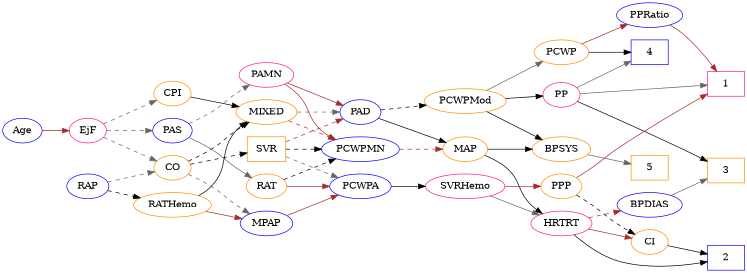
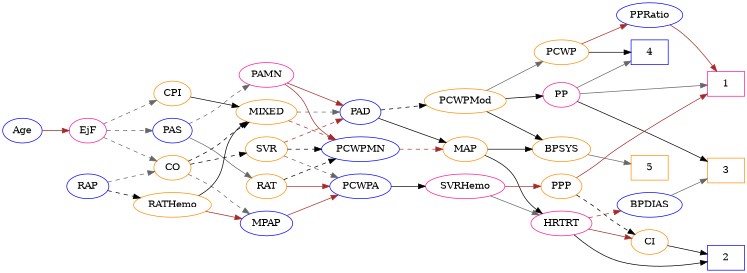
  strict digraph {
    fontname="DejaVu Serif"
    rankdir=LR
    node [color=darkorange fontname="DejaVu Serif"]
    edge [color=black fontname="DejaVu Serif" style=solid]
    1 [color=deeppink height=0.5 shape=box width=0.75]
    2 [color=blue height=0.5 shape=box width=0.75]
    3 [height=0.5 shape=box width=0.75]
    4 [color=blue height=0.5 shape=box width=0.75]
    5 [height=0.5 shape=box width=0.75]
    Age [color=blue height=0.5 width=0.75]
    EjF [color=deeppink height=0.5 width=0.75]
    CO [height=0.5 width=0.75]
    PAS [color=blue height=0.5 width=0.75]
    CPI [height=0.5 width=0.75]
    RAP [color=blue height=0.5 width=0.77632]
    RATHemo [height=0.5 width=1.3721]
    MIXED [height=0.5 width=1.1193]
    MPAP [color=blue height=0.5 width=0.97491]
-   SVR [height=0.5 width=0.77632 shape=box]
+   SVR [height=0.5 width=0.77632]
    PAMN [color=deeppink height=0.5 width=1.011]
    RAT [height=0.5 width=0.75827]
    PAD [color=blue height=0.5 width=0.79437]
    PCWPMN [color=blue height=0.5 width=1.3902]
    PCWPA [color=blue height=0.5 width=1.1555]
    PCWPMod [height=0.5 width=1.4443]
    MAP [height=0.5 width=0.84854]
    BPSYS [height=0.5 width=1.0471]
    PP [color=deeppink height=0.5 width=0.75]
    PCWP [height=0.5 width=0.97491]
    HRTRT [color=deeppink height=0.5 width=1.1013]
    SVRHemo [color=deeppink height=0.5 width=1.3902]
    PPP [height=0.5 width=0.75]
    PPRatio [color=blue height=0.5 width=1.1013]
    CI [height=0.5 width=0.75]
    BPDIAS [color=blue height=0.5 width=1.1735]
    Age -> EjF [color=brown]
    EjF -> CO [color=gray40 style=dashed]
    EjF -> PAS [color=gray40 style=dashed]
    EjF -> CPI [color=gray40 style=dashed]
    CO -> MIXED [style=dashed]
    CO -> MPAP [color=gray40 style=dashed]
    CO -> SVR [style=dashed]
    PAS -> PAMN [color=gray40 style=dashed]
    PAS -> RAT [color=gray40]
    CPI -> MIXED
    RAP -> CO [color=gray40 style=dashed]
    RAP -> RATHemo [style=dashed]
    RATHemo -> MIXED
    RATHemo -> MPAP [color=brown]
    MIXED -> PAD [color=gray40 style=dashed]
    MIXED -> PCWPMN [color=brown style=dashed]
    MPAP -> PCWPA [color=brown]
    SVR -> PAD [color=brown style=dashed]
    SVR -> PCWPMN [style=dashed]
    SVR -> PCWPA [color=gray40 style=dashed]
    PAMN -> PAD [color=brown]
    PAMN -> PCWPMN [color=brown]
    RAT -> PCWPMN [style=dashed]
    RAT -> PCWPA [color=brown]
    PAD -> PCWPMod [style=dashed]
    PAD -> MAP
    PCWPMN -> MAP [color=brown style=dashed]
    PCWPA -> SVRHemo
    PCWPMod -> BPSYS
    PCWPMod -> PP
    PCWPMod -> PCWP [color=gray40]
    MAP -> BPSYS
    MAP -> HRTRT
    BPSYS -> 5 [color=gray40]
    PP -> 1 [color=gray40]
    PP -> 3
    PP -> 4 [color=gray40]
    PCWP -> 4
    PCWP -> PPRatio [color=brown]
    HRTRT -> 2
    HRTRT -> CI [color=brown]
    HRTRT -> BPDIAS [color=brown style=dashed]
    SVRHemo -> HRTRT [color=gray40]
    SVRHemo -> PPP [color=brown]
    PPP -> 1 [color=brown]
    PPP -> CI [style=dashed]
    PPRatio -> 1 [color=brown]
    CI -> 2
    BPDIAS -> 3 [color=gray40]
  }
